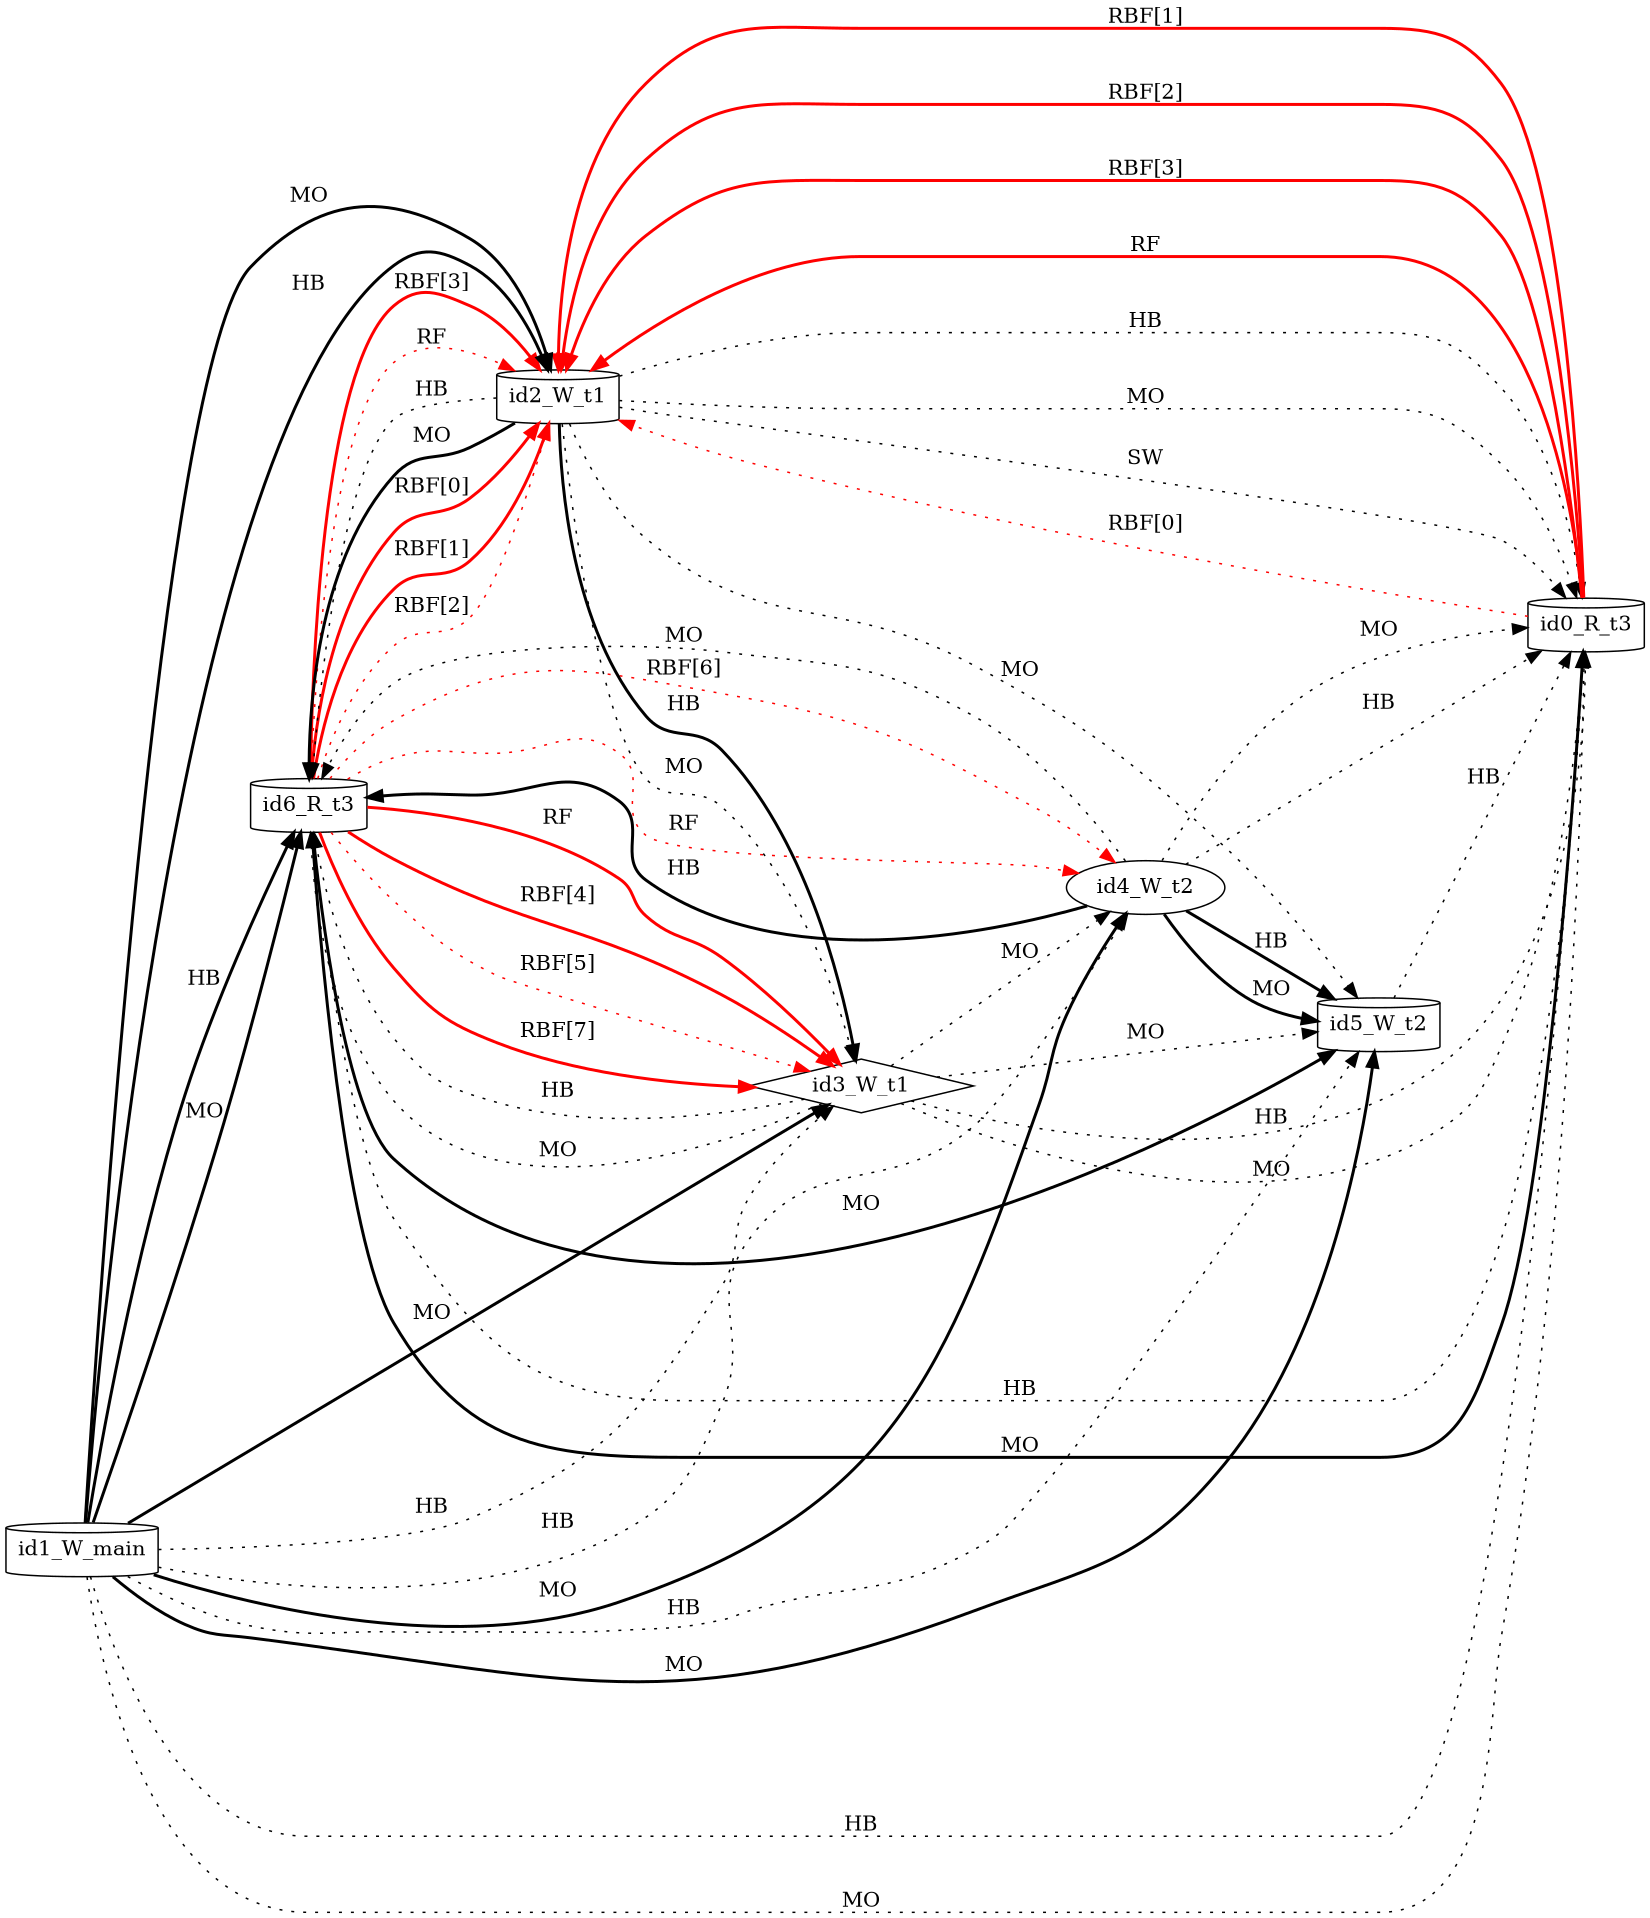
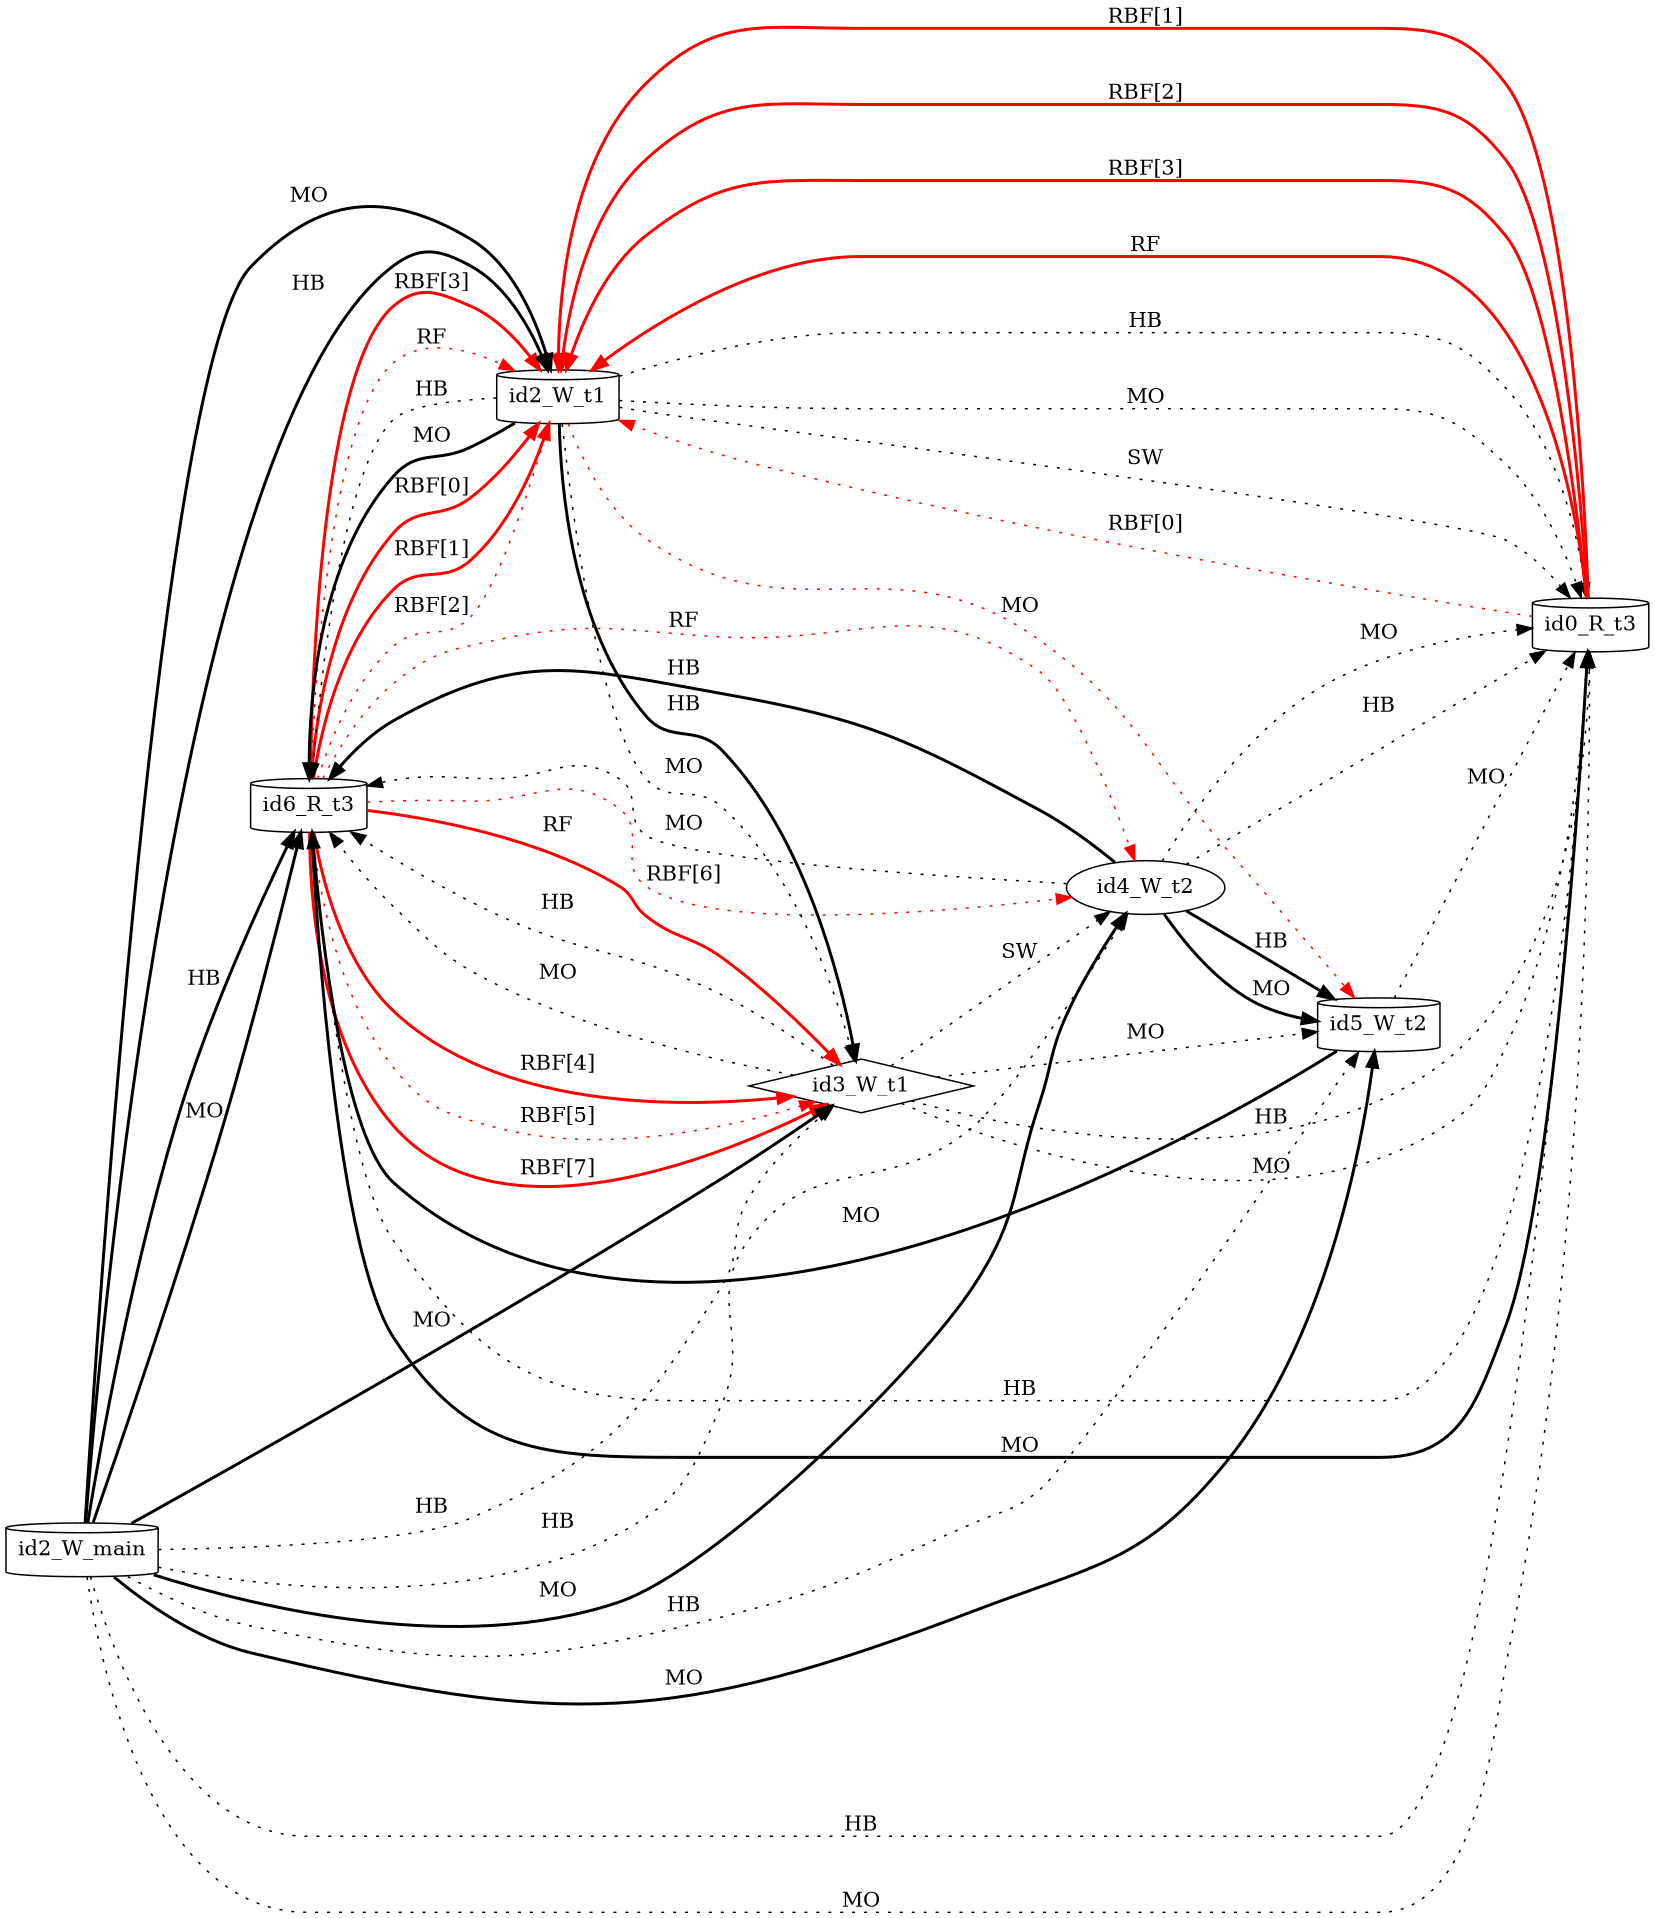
  digraph {
    rankdir=LR
    node [shape=cylinder]
    edge [color=black style=dotted]
    id6_R_t3
    id2_W_t1
    id3_W_t1 [shape=diamond]
    id4_W_t2 [shape=ellipse]
    n5 [label=id0_R_t3]
    id5_W_t2
-   id1_W_main
+   id1_W_main [label=id2_W_main]
    id6_R_t3 -> id2_W_t1 [color=red label="RBF[0]" style=bold]
    id6_R_t3 -> id2_W_t1 [color=red label="RBF[1]" style=bold]
    id6_R_t3 -> id2_W_t1 [color=red label="RBF[2]"]
    id6_R_t3 -> id2_W_t1 [color=red label="RBF[3]" style=bold]
    id6_R_t3 -> id2_W_t1 [color=red label=RF]
    id6_R_t3 -> id3_W_t1 [color=red label="RBF[4]" style=bold]
    id6_R_t3 -> id3_W_t1 [color=red label="RBF[5]"]
    id6_R_t3 -> id3_W_t1 [color=red label="RBF[7]" style=bold]
    id6_R_t3 -> id3_W_t1 [color=red label=RF style=bold]
    id6_R_t3 -> id4_W_t2 [color=red label="RBF[6]"]
    id6_R_t3 -> id4_W_t2 [color=red label=RF]
    id6_R_t3 -> n5 [label=HB]
    id6_R_t3 -> n5 [label=MO style=bold]
    id2_W_t1 -> id6_R_t3 [label=HB]
    id2_W_t1 -> id6_R_t3 [label=MO style=bold]
    id2_W_t1 -> id3_W_t1 [label=HB style=bold]
    id2_W_t1 -> id3_W_t1 [label=MO]
    id2_W_t1 -> n5 [label=HB]
    id2_W_t1 -> n5 [label=MO]
    id2_W_t1 -> n5 [label=SW]
-   id2_W_t1 -> id5_W_t2 [label=MO]
+   id2_W_t1 -> id5_W_t2 [color=red label=MO]
    id3_W_t1 -> id6_R_t3 [label=HB]
    id3_W_t1 -> id6_R_t3 [label=MO]
-   id3_W_t1 -> id4_W_t2 [label=MO]
+   id3_W_t1 -> id4_W_t2 [label=SW]
    id3_W_t1 -> n5 [label=HB]
    id3_W_t1 -> n5 [label=MO]
    id3_W_t1 -> id5_W_t2 [label=MO]
    id4_W_t2 -> id6_R_t3 [label=HB style=bold]
    id4_W_t2 -> id6_R_t3 [label=MO]
    id4_W_t2 -> n5 [label=HB]
    id4_W_t2 -> n5 [label=MO]
    id4_W_t2 -> id5_W_t2 [label=HB style=bold]
    id4_W_t2 -> id5_W_t2 [label=MO style=bold]
    n5 -> id2_W_t1 [color=red label="RBF[0]"]
    n5 -> id2_W_t1 [color=red label="RBF[1]" style=bold]
    n5 -> id2_W_t1 [color=red label="RBF[2]" style=bold]
    n5 -> id2_W_t1 [color=red label="RBF[3]" style=bold]
    n5 -> id2_W_t1 [color=red label=RF style=bold]
-   id6_R_t3 -> id5_W_t2 [label=MO style=bold]
-   id5_W_t2 -> n5 [label=HB]
+   id5_W_t2 -> id6_R_t3 [label=MO style=bold]
+   id5_W_t2 -> n5 [label=MO]
    id1_W_main -> id6_R_t3 [label=HB style=bold]
    id1_W_main -> id6_R_t3 [label=MO style=bold]
    id1_W_main -> id2_W_t1 [label=HB style=bold]
    id1_W_main -> id2_W_t1 [label=MO style=bold]
    id1_W_main -> id3_W_t1 [label=HB]
    id1_W_main -> id3_W_t1 [label=MO style=bold]
    id1_W_main -> id4_W_t2 [label=HB]
    id1_W_main -> id4_W_t2 [label=MO style=bold]
    id1_W_main -> n5 [label=HB]
    id1_W_main -> n5 [label=MO]
    id1_W_main -> id5_W_t2 [label=HB]
    id1_W_main -> id5_W_t2 [label=MO style=bold]
  }
